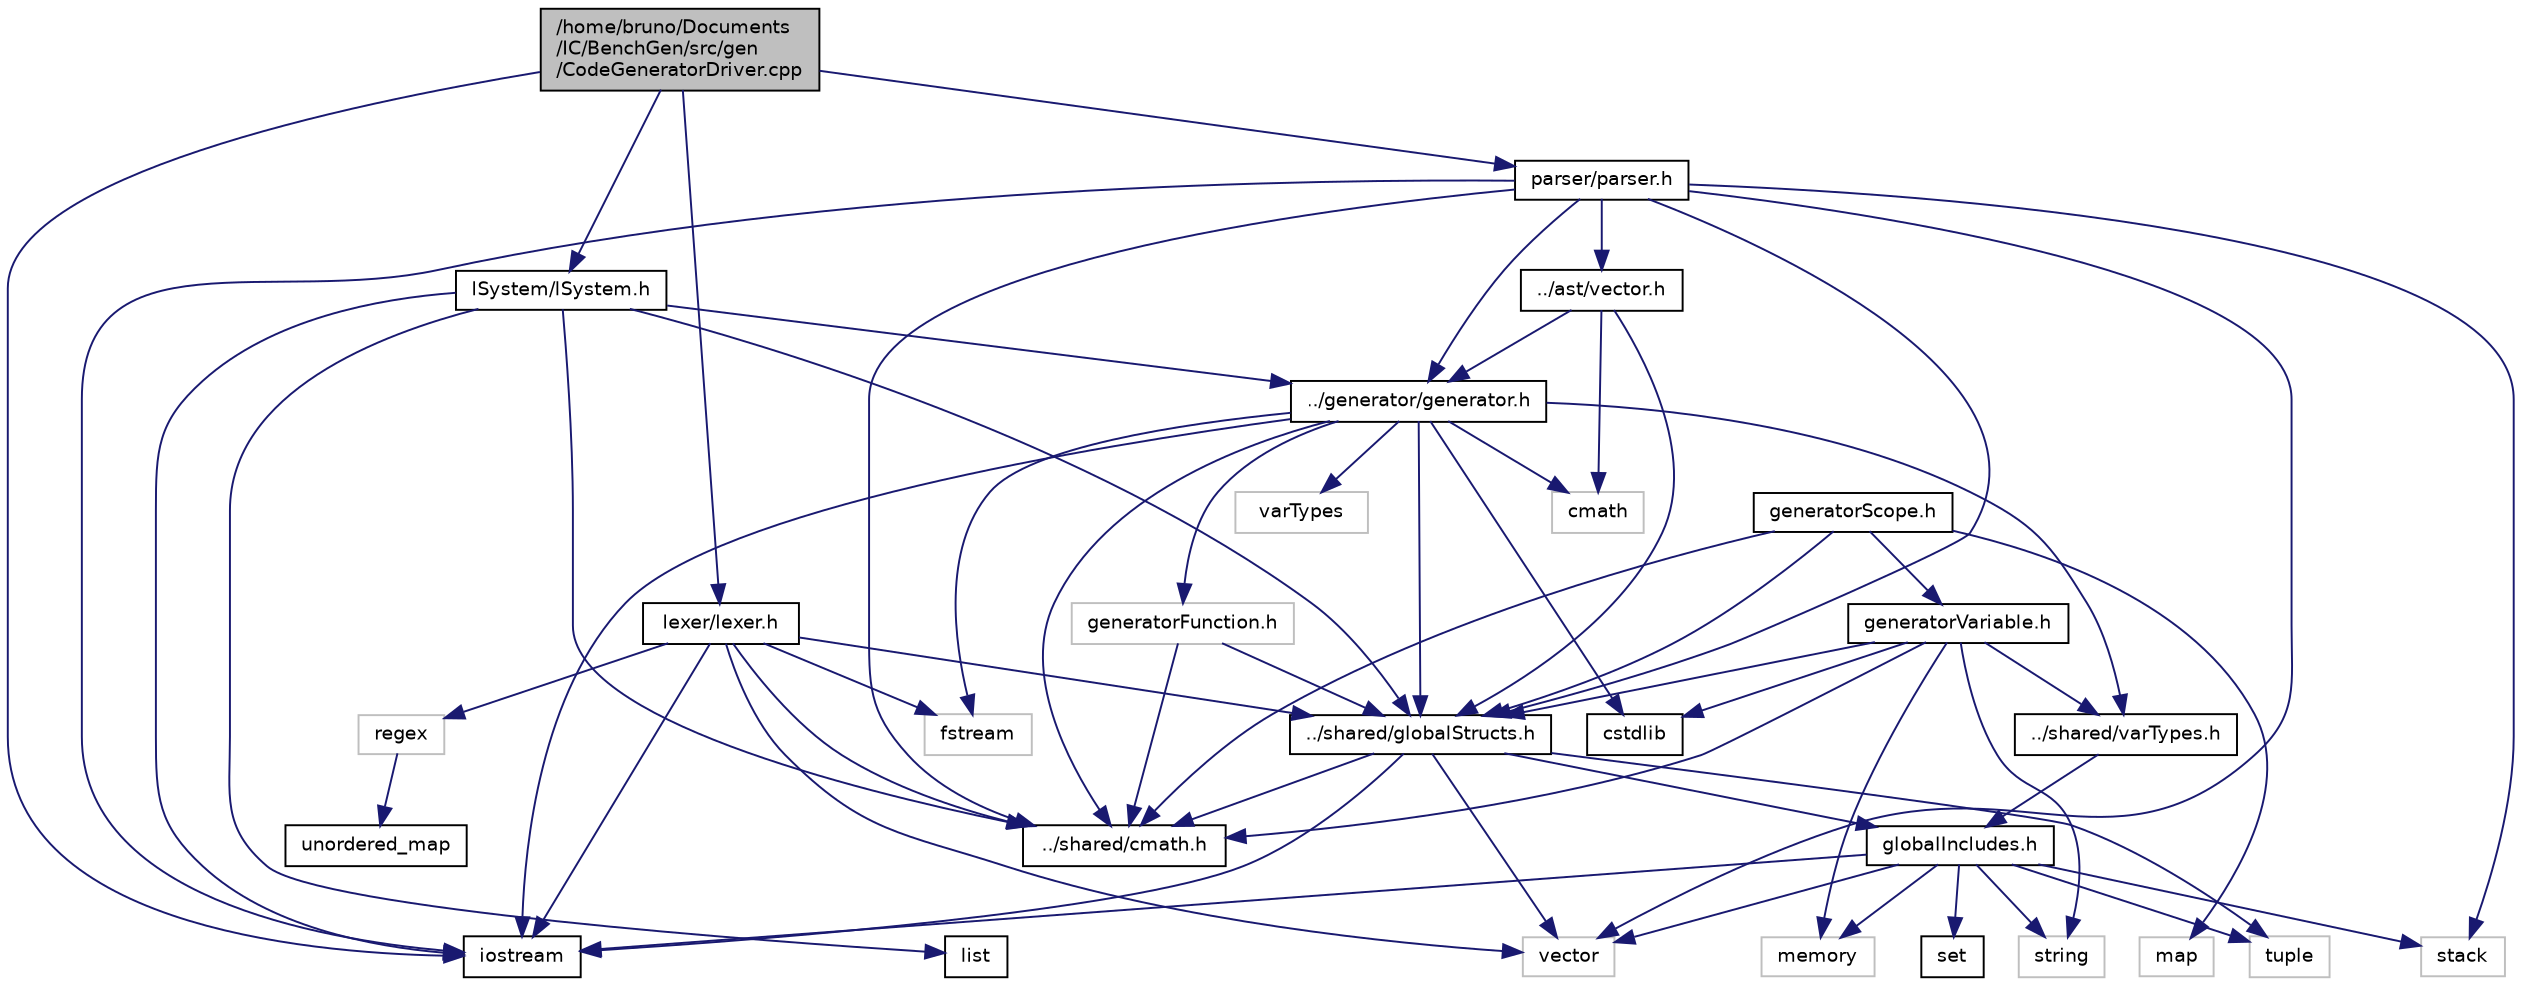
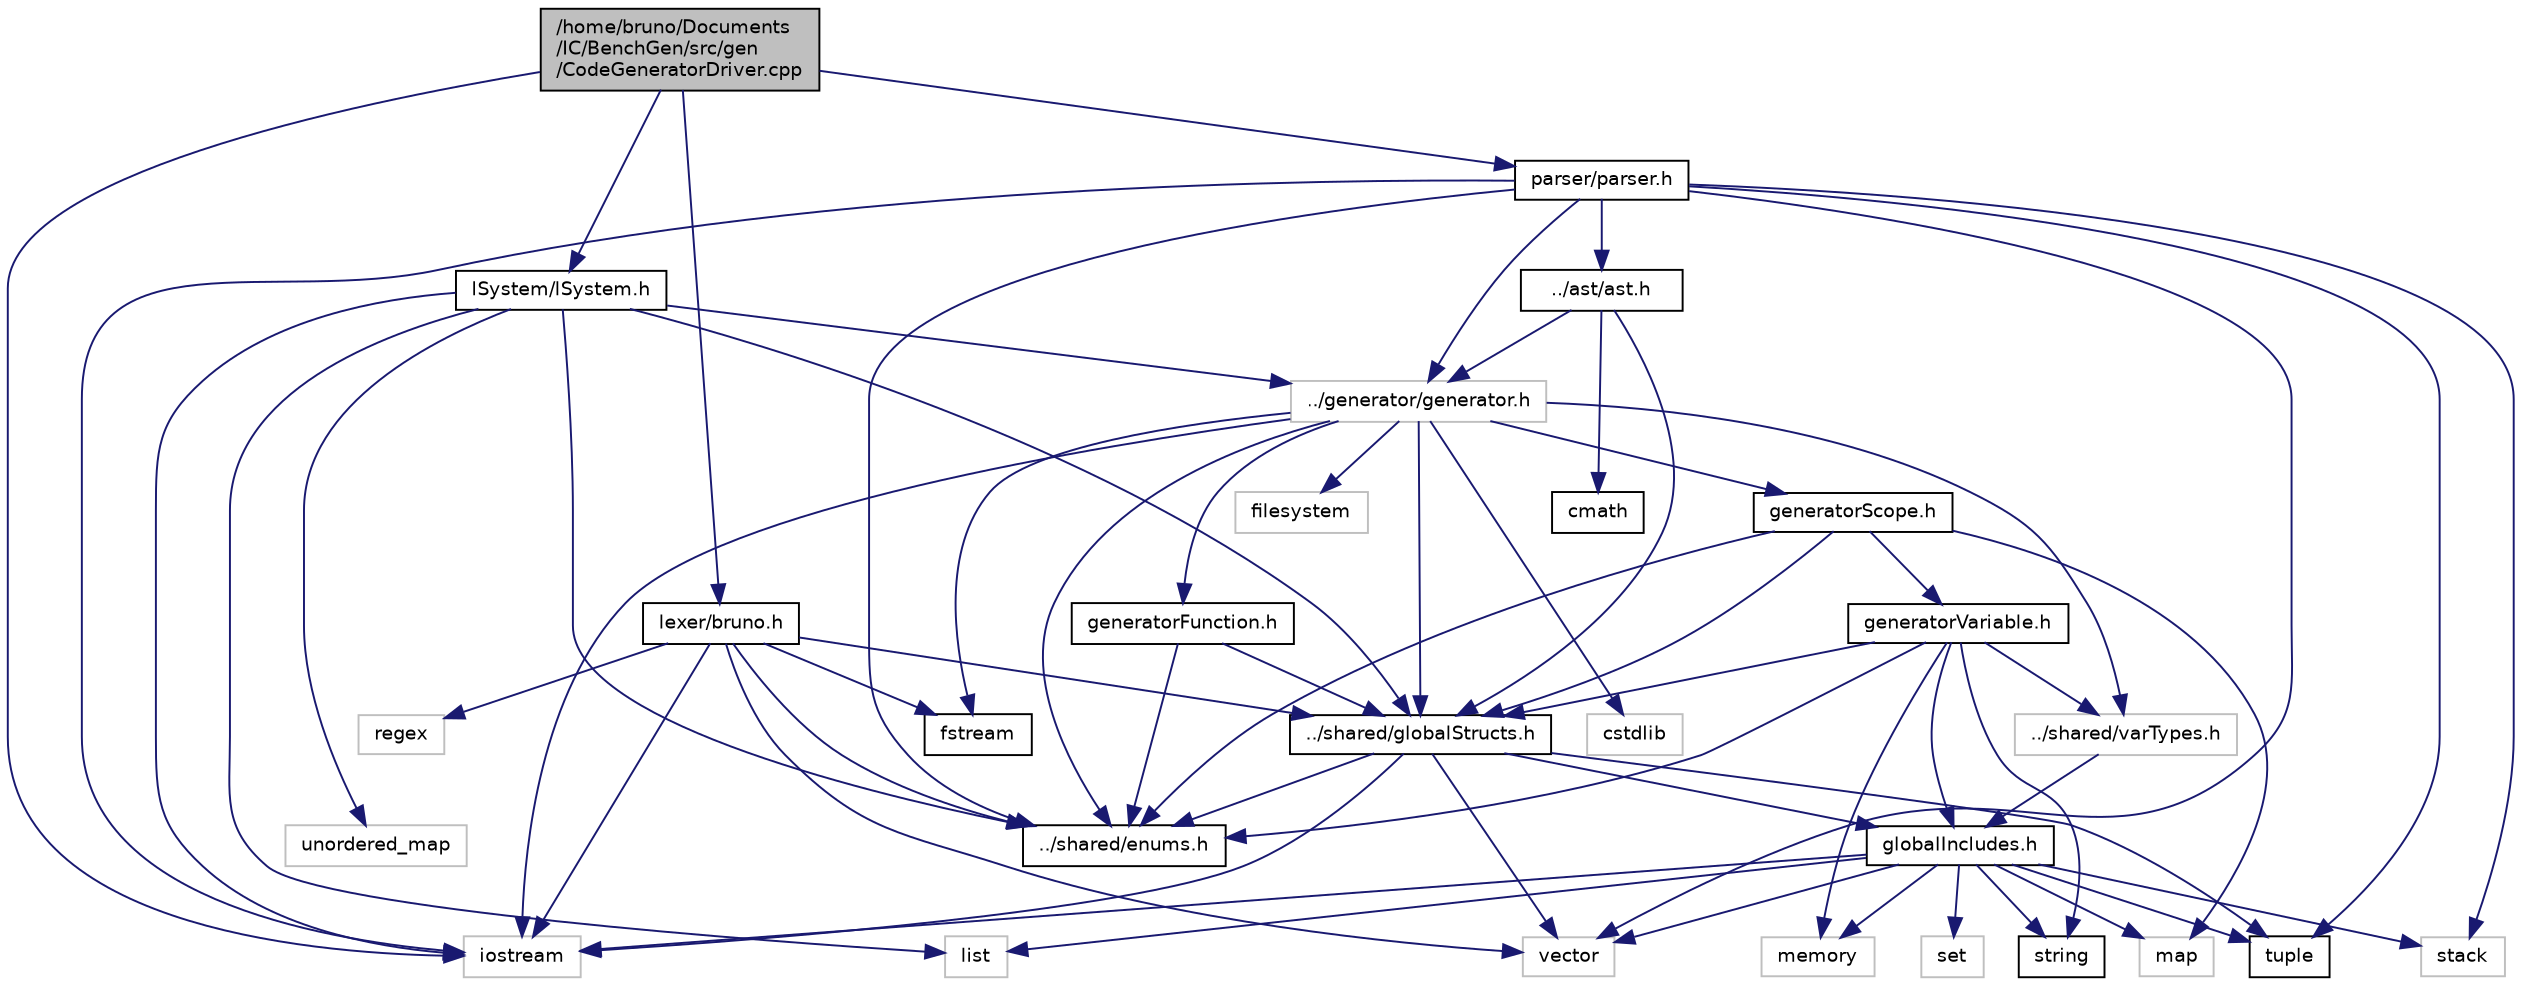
  digraph {
    node [color=grey75 fillcolor=white fontname=Helvetica fontsize=10 shape=record style=filled]
    edge [color=midnightblue fontname=Helvetica fontsize=10 labelfontname=Helvetica labelfontsize=10 style=solid]
    n1 [color=black fillcolor=grey75 fontcolor=black height=0.2 label="/home/bruno/Documents\l/IC/BenchGen/src/gen\l/CodeGeneratorDriver.cpp" width=0.4]
-   n2 [color=black height=0.2 label=iostream width=0.4]
+   n2 [height=0.2 label=iostream width=0.4]
    n3 [color=black height=0.2 label="lSystem/lSystem.h" width=0.4]
-   n4 [color=black height=0.2 label="lexer/lexer.h" width=0.4]
+   n4 [color=black height=0.2 label="lexer/bruno.h" width=0.4]
    n5 [color=black height=0.2 label="parser/parser.h" width=0.4]
-   n6 [color=black height=0.2 label=list width=0.4]
-   n7 [color=black height=0.2 label=unordered_map width=0.4]
-   n8 [color=black height=0.2 label="../generator/generator.h" width=0.4]
-   n9 [color=black height=0.2 label="../shared/cmath.h" width=0.4]
+   n6 [height=0.2 label=list width=0.4]
+   n7 [height=0.2 label=unordered_map width=0.4]
+   n8 [height=0.2 label="../generator/generator.h" width=0.4]
+   n9 [color=black height=0.2 label="../shared/enums.h" width=0.4]
    n10 [color=black height=0.2 label="../shared/globalStructs.h" width=0.4]
-   n11 [height=0.2 label=fstream width=0.4]
+   n11 [color=black height=0.2 label=fstream width=0.4]
    n12 [height=0.2 label=vector width=0.4]
    n13 [height=0.2 label=regex width=0.4]
    n14 [height=0.2 label=stack width=0.4]
-   n15 [color=black height=0.2 label="../ast/vector.h" width=0.4]
-   n16 [height=0.2 label=varTypes width=0.4]
-   n17 [color=black height=0.2 label="../shared/varTypes.h" width=0.4]
-   n18 [height=0.2 label="generatorFunction.h" width=0.4]
+   n15 [color=black height=0.2 label="../ast/ast.h" width=0.4]
+   n16 [height=0.2 label=filesystem width=0.4]
+   n17 [height=0.2 label="../shared/varTypes.h" width=0.4]
+   n18 [color=black height=0.2 label="generatorFunction.h" width=0.4]
    n19 [color=black height=0.2 label="generatorScope.h" width=0.4]
-   n20 [color=black height=0.2 label=cstdlib width=0.4]
-   n21 [height=0.2 label=tuple width=0.4]
+   n20 [height=0.2 label=cstdlib width=0.4]
+   n21 [color=black height=0.2 label=tuple width=0.4]
    n22 [color=black height=0.2 label="globalIncludes.h" width=0.4]
    n23 [color=black height=0.2 label="generatorVariable.h" width=0.4]
    n24 [height=0.2 label=map width=0.4]
    n25 [height=0.2 label=memory width=0.4]
-   n26 [height=0.2 label=string width=0.4]
-   n27 [color=black height=0.2 label=set width=0.4]
-   n28 [height=0.2 label=cmath width=0.4]
+   n26 [color=black height=0.2 label=string width=0.4]
+   n27 [height=0.2 label=set width=0.4]
+   n28 [color=black height=0.2 label=cmath width=0.4]
    n1 -> n2
    n1 -> n3
    n1 -> n4
    n1 -> n5
    n3 -> n2
    n3 -> n6
-   n13 -> n7
+   n3 -> n7
    n3 -> n8
    n3 -> n9
    n3 -> n10
    n4 -> n2
    n4 -> n9
    n4 -> n10
    n4 -> n11
    n4 -> n12
    n4 -> n13
    n5 -> n2
    n5 -> n8
    n5 -> n9
-   n5 -> n10
+   n5 -> n21
    n5 -> n12
    n5 -> n14
    n5 -> n15
    n8 -> n2
    n8 -> n9
    n8 -> n10
    n8 -> n11
    n8 -> n16
    n8 -> n17
    n8 -> n18
-   n8 -> n28
+   n8 -> n19
    n8 -> n20
    n10 -> n2
    n10 -> n9
    n10 -> n12
    n10 -> n21
    n10 -> n22
    n15 -> n8
    n15 -> n10
    n15 -> n28
    n17 -> n22
    n18 -> n9
    n18 -> n10
    n19 -> n9
    n19 -> n10
    n19 -> n23
    n19 -> n24
    n22 -> n2
+   n22 -> n6
    n22 -> n12
    n22 -> n14
    n22 -> n21
+   n22 -> n24
    n22 -> n25
    n22 -> n26
    n22 -> n27
    n23 -> n9
    n23 -> n10
    n23 -> n17
-   n23 -> n20
+   n23 -> n22
    n23 -> n25
    n23 -> n26
  }
